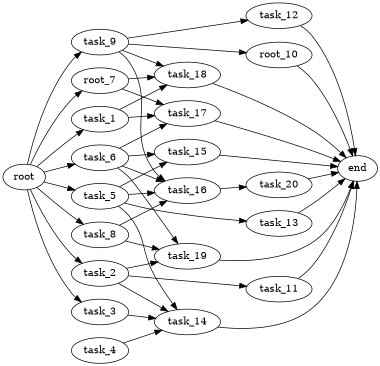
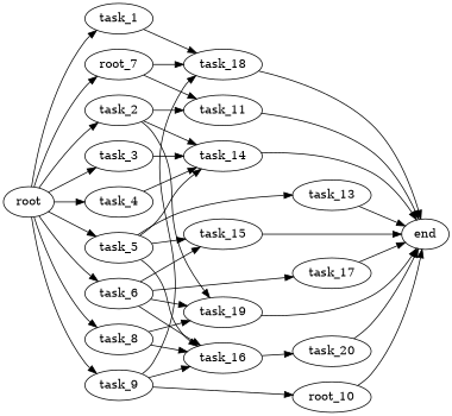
  digraph {
    rankdir=LR
    root
    task_1
    task_2
    task_3
    task_4
    task_5
    task_6
    n8 [label=root_7]
    task_8
    task_9
    task_17
    task_18
    task_11
    task_14
    task_19
    task_13
    task_15
    task_16
    n19 [label=root_10]
-   task_12
    end
    task_20
    root -> task_1
    root -> task_2
    root -> task_3
+   root -> task_4
    root -> task_5
    root -> task_6
    root -> n8
    root -> task_8
    root -> task_9
-   task_1 -> task_17
    task_1 -> task_18
    task_2 -> task_11
    task_2 -> task_14
    task_2 -> task_19
    task_3 -> task_14
    task_4 -> task_14
    task_5 -> task_14
    task_5 -> task_13
    task_5 -> task_15
    task_5 -> task_16
    task_6 -> task_17
    task_6 -> task_19
    task_6 -> task_15
    task_6 -> task_16
    n8 -> task_18
-   n8 -> task_17
+   n8 -> task_11
    task_8 -> task_19
    task_8 -> task_16
    task_9 -> task_18
    task_9 -> task_16
    task_9 -> n19
-   task_9 -> task_12
    task_17 -> end
    task_18 -> end
    task_11 -> end
    task_14 -> end
    task_19 -> end
    task_13 -> end
    task_15 -> end
    task_16 -> task_20
    n19 -> end
-   task_12 -> end
    task_20 -> end
  }
